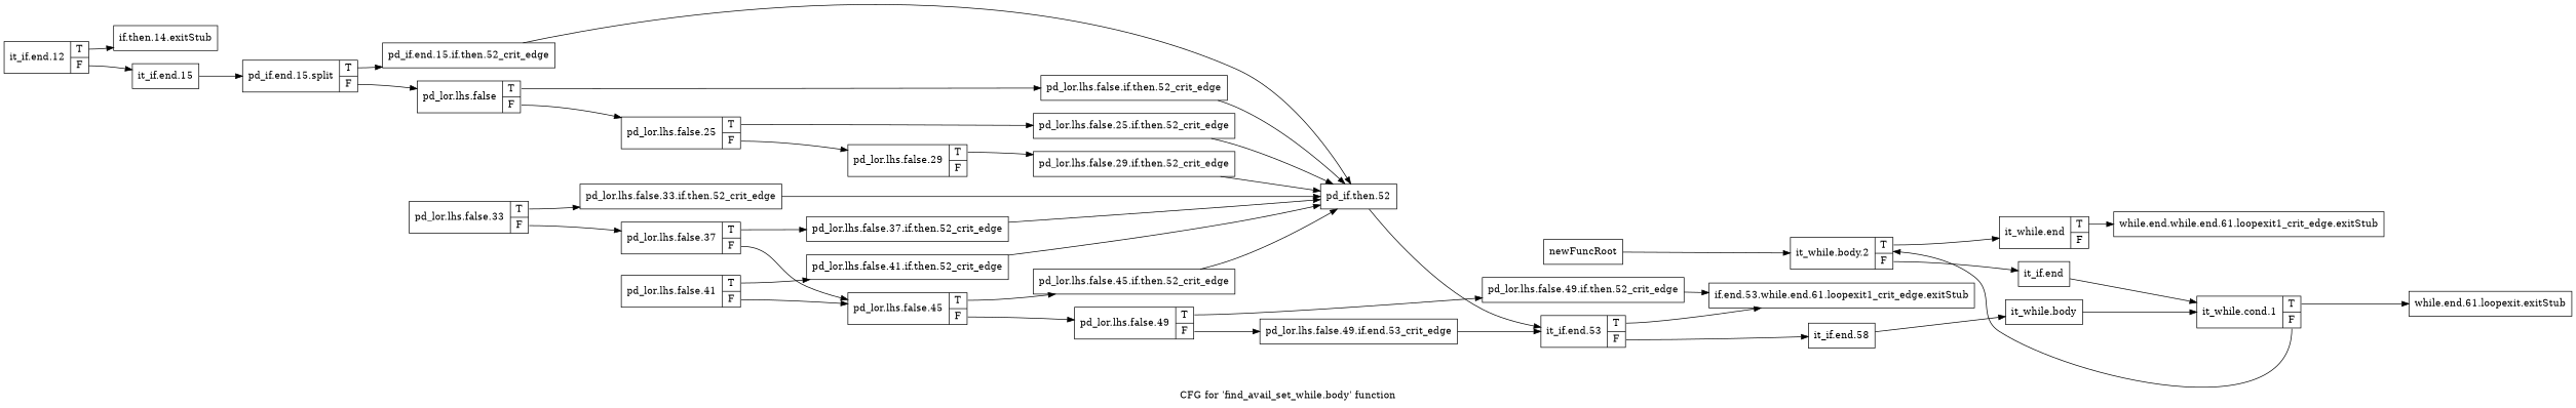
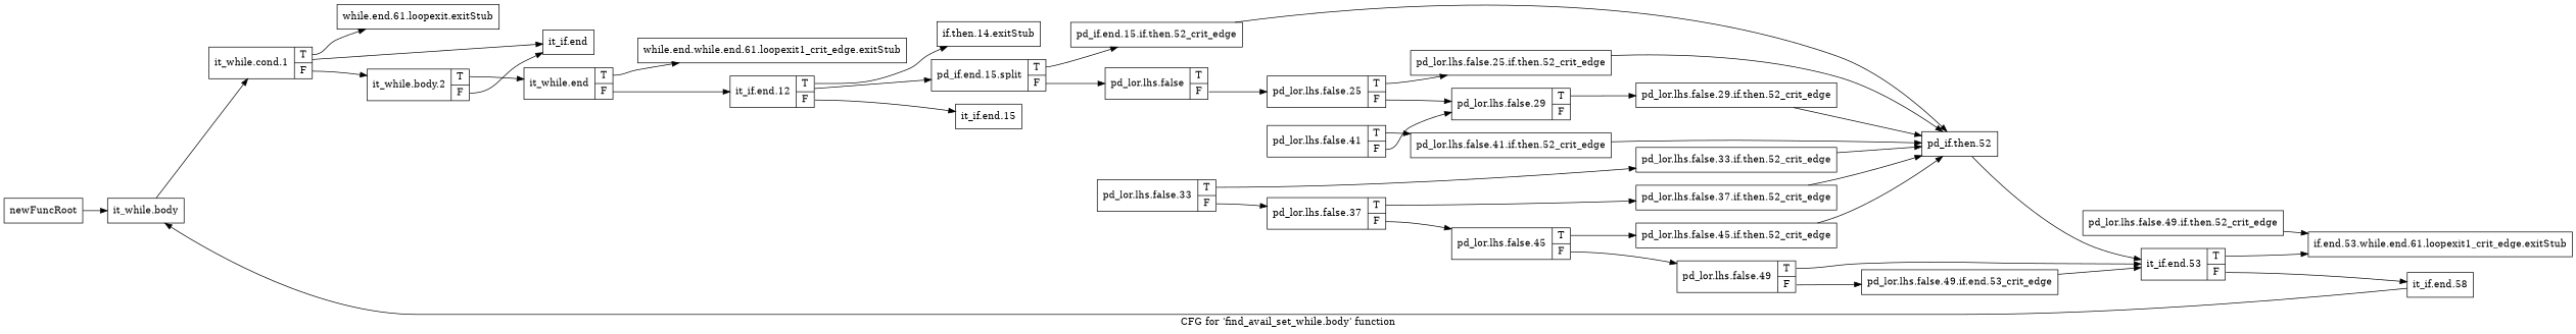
  digraph {
    label="CFG for 'find_avail_set_while.body' function"
    rankdir=LR
    node [shape=record]
    n1 [label="{newFuncRoot}"]
    n2 [label="{it_while.body}"]
    n3 [label="{it_while.cond.1|{<s0>T|<s1>F}}"]
    n4 [label="{while.end.61.loopexit.exitStub}"]
    n5 [label="{it_while.body.2|{<s0>T|<s1>F}}"]
    n6 [label="{while.end.while.end.61.loopexit1_crit_edge.exitStub}"]
    n7 [label="{if.then.14.exitStub}"]
    n8 [label="{if.end.53.while.end.61.loopexit1_crit_edge.exitStub}"]
    n9 [label="{it_while.end|{<s0>T|<s1>F}}"]
    n10 [label="{it_if.end}"]
    n11 [label="{it_if.end.12|{<s0>T|<s1>F}}"]
    n12 [label="{it_if.end.15}"]
    n13 [label="{pd_if.end.15.split|{<s0>T|<s1>F}}"]
    n14 [label="{pd_if.end.15.if.then.52_crit_edge}"]
    n15 [label="{pd_lor.lhs.false|{<s0>T|<s1>F}}"]
    n16 [label="{pd_if.then.52}"]
-   n17 [label="{pd_lor.lhs.false.if.then.52_crit_edge}"]
    n18 [label="{pd_lor.lhs.false.25|{<s0>T|<s1>F}}"]
    n19 [label="{it_if.end.53|{<s0>T|<s1>F}}"]
    n20 [label="{pd_lor.lhs.false.25.if.then.52_crit_edge}"]
    n21 [label="{pd_lor.lhs.false.29|{<s0>T|<s1>F}}"]
    n22 [label="{pd_lor.lhs.false.29.if.then.52_crit_edge}"]
    n23 [label="{pd_lor.lhs.false.33|{<s0>T|<s1>F}}"]
    n24 [label="{pd_lor.lhs.false.33.if.then.52_crit_edge}"]
    n25 [label="{pd_lor.lhs.false.37|{<s0>T|<s1>F}}"]
    n26 [label="{pd_lor.lhs.false.37.if.then.52_crit_edge}"]
    n27 [label="{pd_lor.lhs.false.45|{<s0>T|<s1>F}}"]
    n28 [label="{pd_lor.lhs.false.41|{<s0>T|<s1>F}}"]
    n29 [label="{pd_lor.lhs.false.41.if.then.52_crit_edge}"]
    n30 [label="{pd_lor.lhs.false.45.if.then.52_crit_edge}"]
    n31 [label="{pd_lor.lhs.false.49|{<s0>T|<s1>F}}"]
    n32 [label="{pd_lor.lhs.false.49.if.then.52_crit_edge}"]
    n33 [label="{pd_lor.lhs.false.49.if.end.53_crit_edge}"]
    n34 [label="{it_if.end.58}"]
-   n1 -> n5
+   n1 -> n2
    n2 -> n3
    n3 -> n4 [tailport=s0]
    n3 -> n5 [tailport=s1]
    n5 -> n9 [tailport=s0]
    n5 -> n10 [tailport=s1]
    n9 -> n6 [tailport=s0]
-   n10 -> n3
+   n9 -> n11 [tailport=s1]
+   n3 -> n10
    n11 -> n7 [tailport=s0]
    n11 -> n12 [tailport=s1]
-   n12 -> n13
+   n11 -> n13
    n13 -> n14 [tailport=s0]
    n13 -> n15 [tailport=s1]
    n14 -> n16
-   n15 -> n17 [tailport=s0]
    n15 -> n18 [tailport=s1]
    n16 -> n19
-   n17 -> n16
    n18 -> n20 [tailport=s0]
    n18 -> n21 [tailport=s1]
    n19 -> n8 [tailport=s0]
    n19 -> n34 [tailport=s1]
    n20 -> n16
    n21 -> n22 [tailport=s0]
    n22 -> n16
    n23 -> n24 [tailport=s0]
    n23 -> n25 [tailport=s1]
    n24 -> n16
    n25 -> n26 [tailport=s0]
    n25 -> n27 [tailport=s1]
    n26 -> n16
    n27 -> n30 [tailport=s0]
    n27 -> n31 [tailport=s1]
-   n28 -> n27 [tailport=s1]
+   n28 -> n21 [tailport=s1]
    n28 -> n29 [tailport=s0]
    n29 -> n16
    n30 -> n16
-   n31 -> n32 [tailport=s0]
+   n31 -> n19 [tailport=s0]
    n31 -> n33 [tailport=s1]
    n32 -> n8
    n33 -> n19
    n34 -> n2
  }
